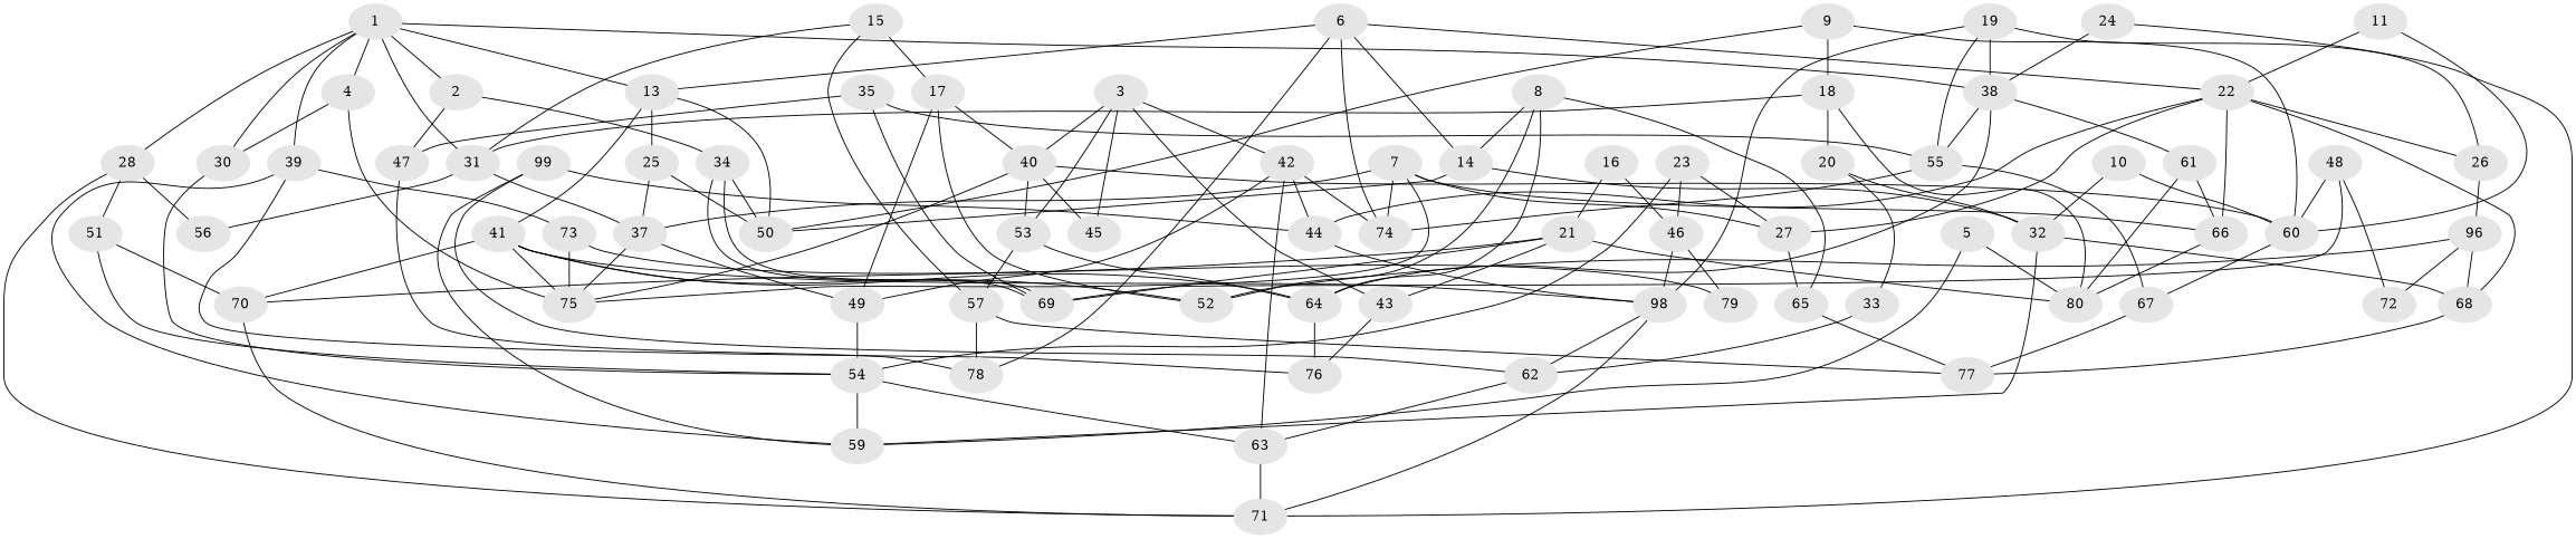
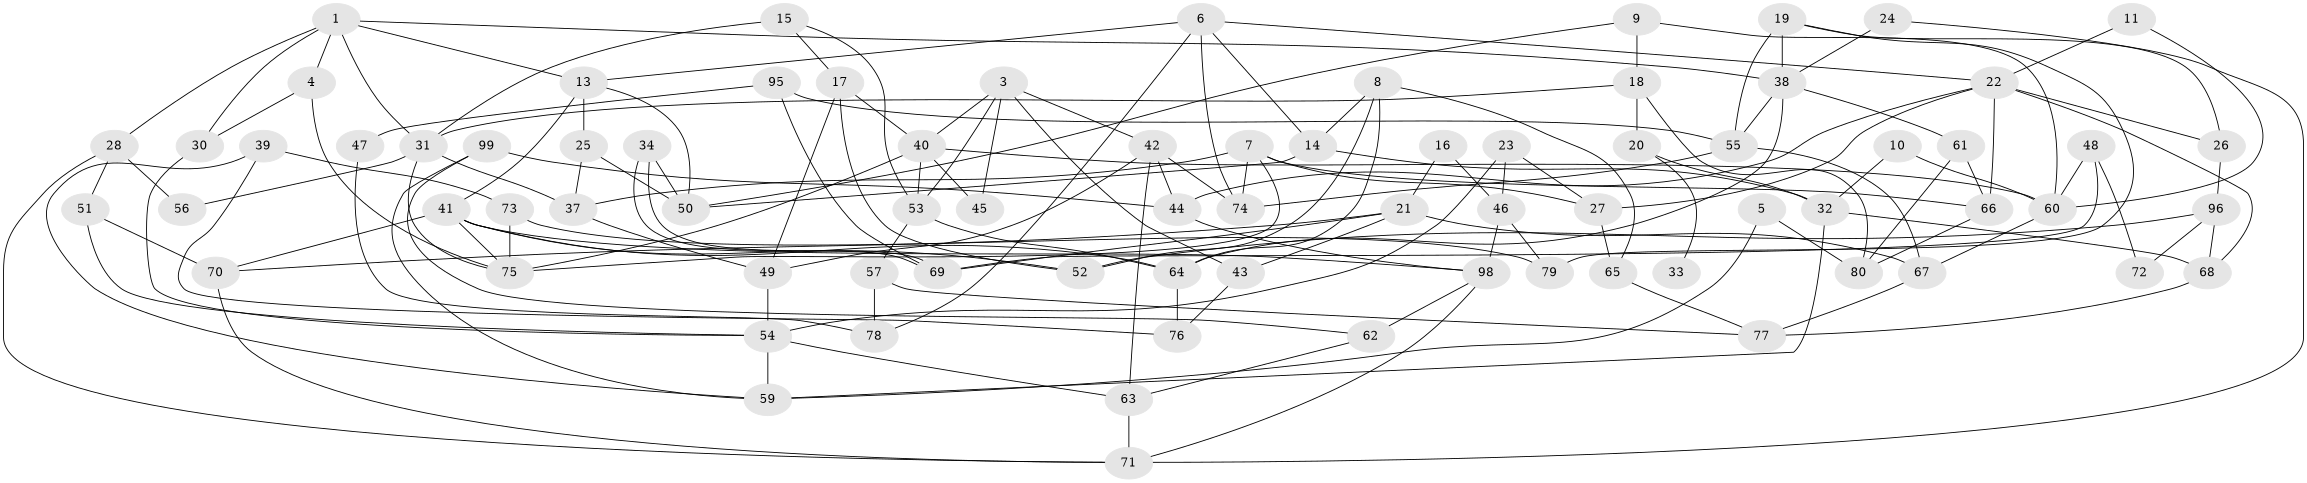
  graph {
    node [color=gray90 style=filled]
    1
-   2
    4
    13
    28
    30
    31
    38
    39
    34
    47
    75
    50
    41
    25
    71
    51
    56
    54
    37
    64
    55
    61
    59
    73
    76
    69
    78
    3
    40
    42
    43
    45
    53
    60
    74
    49
    44
    63
    57
    5
    80
    6
    14
    22
    32
    27
    66
    26
    68
    7
    21
    70
    65
    8
    52
    77
    9
    18
    20
    67
    10
    11
    n64 [label=98]
    15
    17
    16
    46
    79
    33
    19
    n72 [label=96]
    62
    23
    24
    72
    n77 [label=99]
-   35
+   35 [label=95]
    48
-   1 -- 2
    1 -- 4
    1 -- 13
    1 -- 28
    1 -- 30
    1 -- 31
    1 -- 38
-   1 -- 39
-   2 -- 34
-   2 -- 47
    4 -- 30
    4 -- 75
    13 -- 50
    13 -- 41
    13 -- 25
    28 -- 71
    28 -- 51
    28 -- 56
    30 -- 54
    31 -- 56
    31 -- 37
    38 -- 64
    38 -- 55
    38 -- 61
    39 -- 59
    39 -- 73
    39 -- 76
    34 -- 50
    34 -- 69
    34 -- 69
    47 -- 78
    41 -- 75
    41 -- 64
    41 -- 70
    41 -- 52
    41 -- n64
    25 -- 50
    25 -- 37
    51 -- 54
    51 -- 70
    54 -- 59
    54 -- 63
-   37 -- 75
+   31 -- 75
    37 -- 49
    64 -- 76
    55 -- 74
    55 -- 67
    61 -- 80
    61 -- 66
    73 -- 75
    73 -- 79
    3 -- 40
    3 -- 42
    3 -- 43
    3 -- 45
    3 -- 53
    40 -- 75
    40 -- 45
    40 -- 53
    40 -- 60
    42 -- 74
    42 -- 49
    42 -- 44
    42 -- 63
    43 -- 76
    53 -- 64
    53 -- 57
    60 -- 67
    49 -- 54
    44 -- n64
    63 -- 71
    57 -- 78
    57 -- 77
    5 -- 59
    5 -- 80
    6 -- 13
    6 -- 78
    6 -- 74
    6 -- 14
    6 -- 22
    14 -- 50
    14 -- 32
    22 -- 44
    22 -- 27
    22 -- 66
    22 -- 26
    22 -- 68
    32 -- 59
    32 -- 68
    27 -- 65
    66 -- 80
    26 -- n72
    68 -- 77
    7 -- 75
    7 -- 37
    7 -- 74
    7 -- 27
    7 -- 66
    21 -- 69
    21 -- 43
-   21 -- 80
+   21 -- 67
    21 -- 70
    70 -- 71
    65 -- 77
    8 -- 64
    8 -- 14
    8 -- 65
    8 -- 52
    9 -- 50
    9 -- 60
    9 -- 18
    18 -- 31
    18 -- 80
    18 -- 20
    20 -- 32
    20 -- 33
    67 -- 77
    10 -- 60
    10 -- 32
    11 -- 60
    11 -- 22
    n64 -- 71
    n64 -- 62
    15 -- 31
-   15 -- 57
+   15 -- 53
    15 -- 17
    17 -- 40
    17 -- 49
    17 -- 52
    16 -- 21
    16 -- 46
    46 -- n64
    46 -- 79
-   33 -- 62
    19 -- 38
    19 -- 55
    19 -- 26
-   19 -- n64
+   19 -- 79
    n72 -- 68
    n72 -- 52
    n72 -- 72
    62 -- 63
    23 -- 54
    23 -- 27
    23 -- 46
    24 -- 38
    24 -- 71
    n77 -- 59
    n77 -- 44
    n77 -- 62
    35 -- 47
    35 -- 55
    35 -- 69
    48 -- 69
    48 -- 60
    48 -- 72
  }
